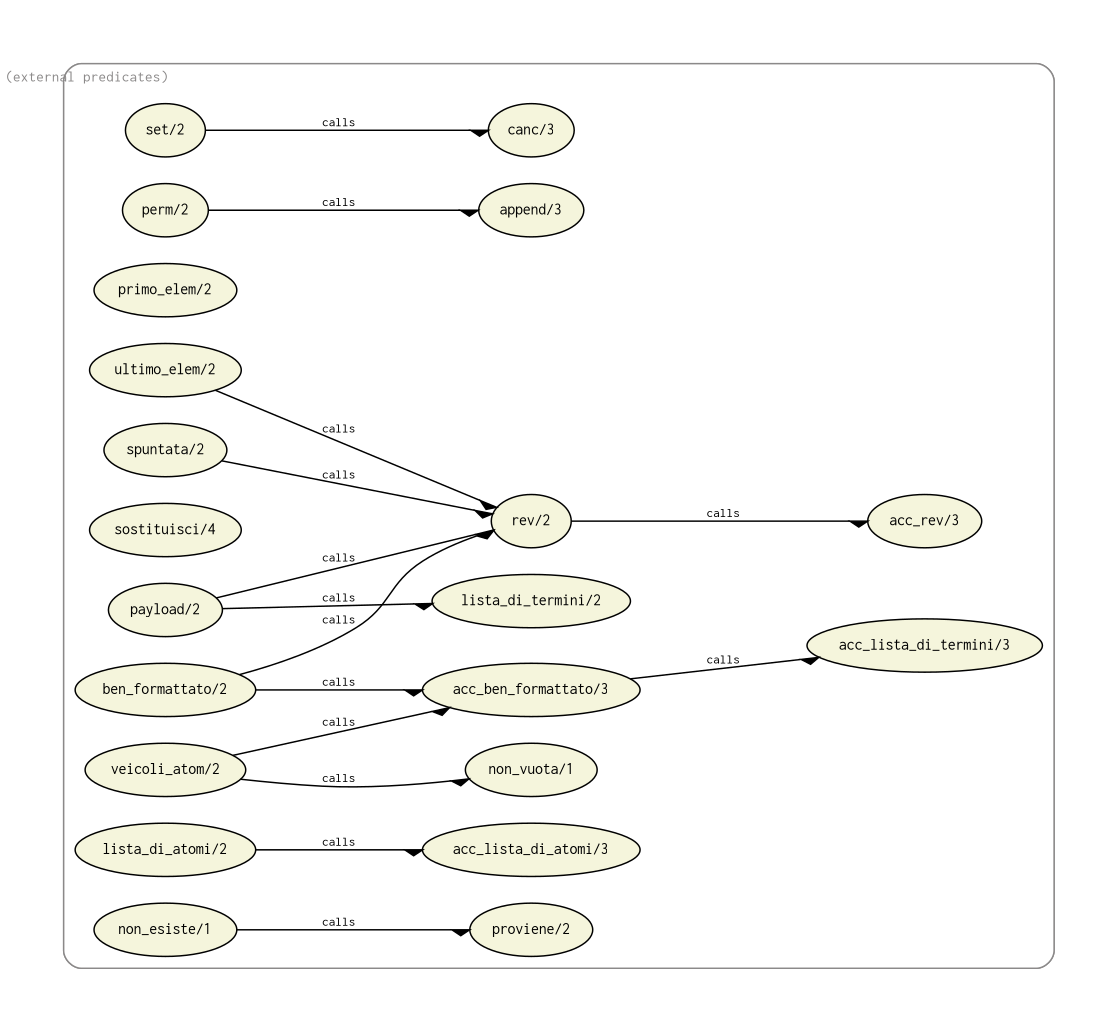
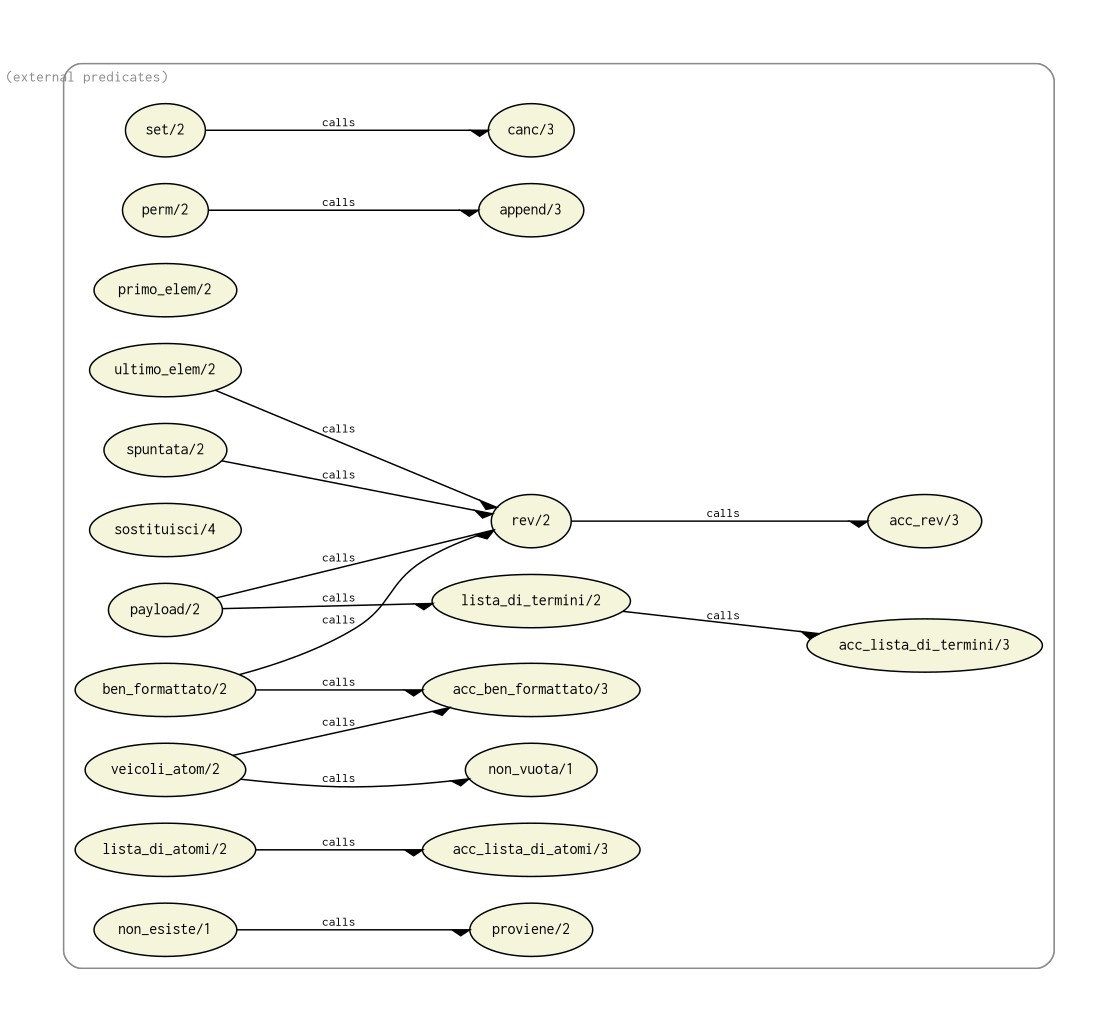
  digraph {
    clusterrank=local
    compound=true
    fontcolor=snow4
    fontname=Courier
    fontsize=10
    labeljust=l
    pack=true
    pencolor=snow4
    rankdir=LR
    ranksep=1.25
    splines=true
    node [fillcolor=beige fontname=Courier fontsize=9 shape=ellipse style=filled]
    edge [arrowhead=rdiamond fontname=Courier fontsize=9]
    n1 [label=<<FONT POINT-SIZE="11"><![CDATA[set/2]]></FONT>>]
    n2 [label=<<FONT POINT-SIZE="11"><![CDATA[canc/3]]></FONT>>]
    n3 [label=<<FONT POINT-SIZE="11"><![CDATA[perm/2]]></FONT>>]
    n4 [label=<<FONT POINT-SIZE="11"><![CDATA[append/3]]></FONT>>]
    n5 [label=<<FONT POINT-SIZE="11"><![CDATA[primo_elem/2]]></FONT>>]
    n6 [label=<<FONT POINT-SIZE="11"><![CDATA[ultimo_elem/2]]></FONT>>]
    n7 [label=<<FONT POINT-SIZE="11"><![CDATA[rev/2]]></FONT>>]
    n8 [label=<<FONT POINT-SIZE="11"><![CDATA[spuntata/2]]></FONT>>]
    n9 [label=<<FONT POINT-SIZE="11"><![CDATA[acc_rev/3]]></FONT>>]
    n10 [label=<<FONT POINT-SIZE="11"><![CDATA[sostituisci/4]]></FONT>>]
    n11 [label=<<FONT POINT-SIZE="11"><![CDATA[ben_formattato/2]]></FONT>>]
    n12 [label=<<FONT POINT-SIZE="11"><![CDATA[acc_ben_formattato/3]]></FONT>>]
    n13 [label=<<FONT POINT-SIZE="11"><![CDATA[payload/2]]></FONT>>]
    n14 [label=<<FONT POINT-SIZE="11"><![CDATA[lista_di_termini/2]]></FONT>>]
    n15 [label=<<FONT POINT-SIZE="11"><![CDATA[acc_lista_di_termini/3]]></FONT>>]
    n16 [label=<<FONT POINT-SIZE="11"><![CDATA[veicoli_atom/2]]></FONT>>]
    n17 [label=<<FONT POINT-SIZE="11"><![CDATA[lista_di_atomi/2]]></FONT>>]
    n18 [label=<<FONT POINT-SIZE="11"><![CDATA[non_vuota/1]]></FONT>>]
    n19 [label=<<FONT POINT-SIZE="11"><![CDATA[acc_lista_di_atomi/3]]></FONT>>]
    n20 [label=<<FONT POINT-SIZE="11"><![CDATA[non_esiste/1]]></FONT>>]
    n21 [label=<<FONT POINT-SIZE="11"><![CDATA[proviene/2]]></FONT>>]
    subgraph cluster_1 {
      bgcolor=snow
      label=set
      style=rounded
      n1
      n2
      n3
      n4
      n5
      n6
      n7
      n8
      n9
      n10
      n11
      n12
      n13
      n14
      n15
      n16
      n17
      n18
      n19
      n20
      n21
      subgraph cluster_2 {
        bgcolor=white
        label="(external predicates)"
        style=rounded
      }
    }
    n1 -> n2 [label=<<![CDATA[calls]]><BR/>>]
    n3 -> n4 [label=<<![CDATA[calls]]><BR/>>]
    n6 -> n7 [label=<<![CDATA[calls]]><BR/>>]
    n7 -> n9 [label=<<![CDATA[calls]]><BR/>>]
    n8 -> n7 [label=<<![CDATA[calls]]><BR/>>]
    n11 -> n7 [label=<<![CDATA[calls]]><BR/>>]
    n11 -> n12 [label=<<![CDATA[calls]]><BR/>>]
    n13 -> n7 [label=<<![CDATA[calls]]><BR/>>]
    n13 -> n14 [label=<<![CDATA[calls]]><BR/>>]
-   n12 -> n15 [label=<<![CDATA[calls]]><BR/>>]
+   n14 -> n15 [label=<<![CDATA[calls]]><BR/>>]
    n16 -> n12 [label=<<![CDATA[calls]]><BR/>>]
    n16 -> n18 [label=<<![CDATA[calls]]><BR/>>]
    n17 -> n19 [label=<<![CDATA[calls]]><BR/>>]
    n20 -> n21 [label=<<![CDATA[calls]]><BR/>>]
  }
